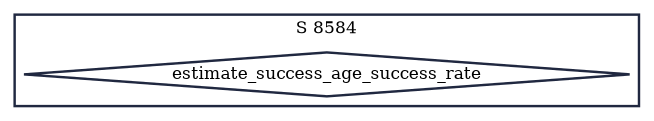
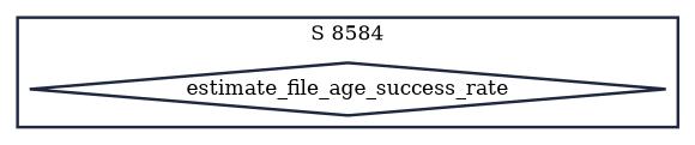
  digraph {
-   n1 [color="#202840" label=estimate_success_age_success_rate shape=diamond style=bold]
+   n1 [color="#202840" label=estimate_file_age_success_rate shape=diamond style=bold]
    subgraph cluster_1 {
      color="#202840"
      label="S 8584"
      style=bold
      n1
    }
  }
